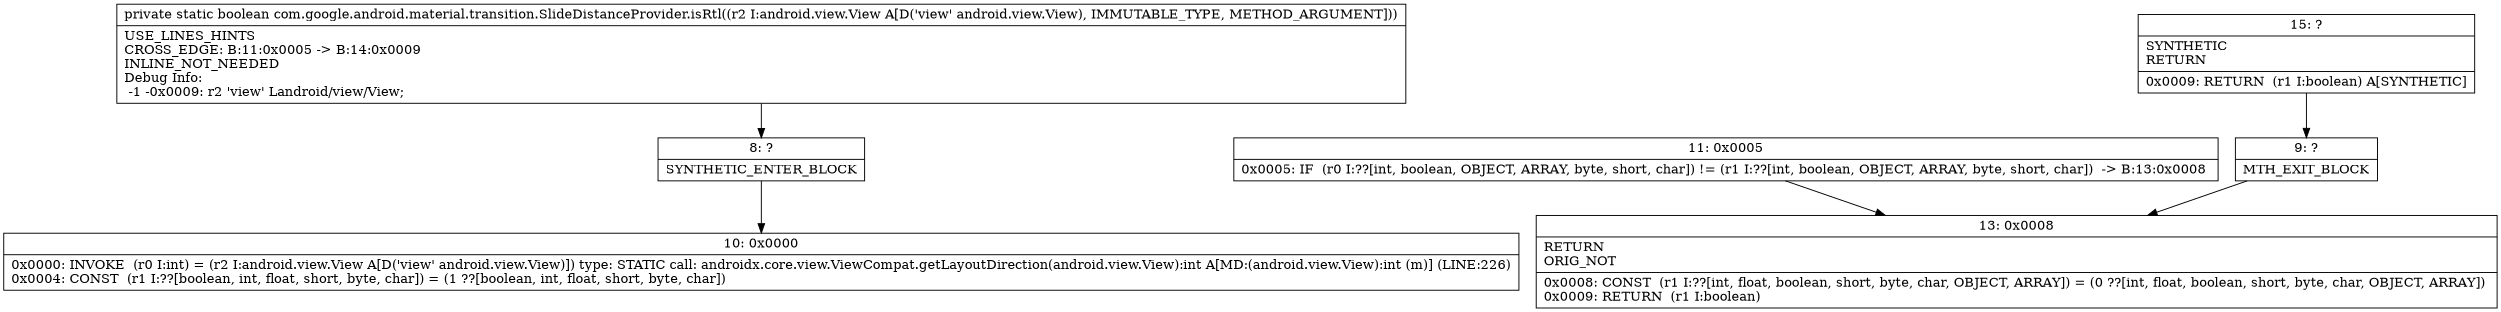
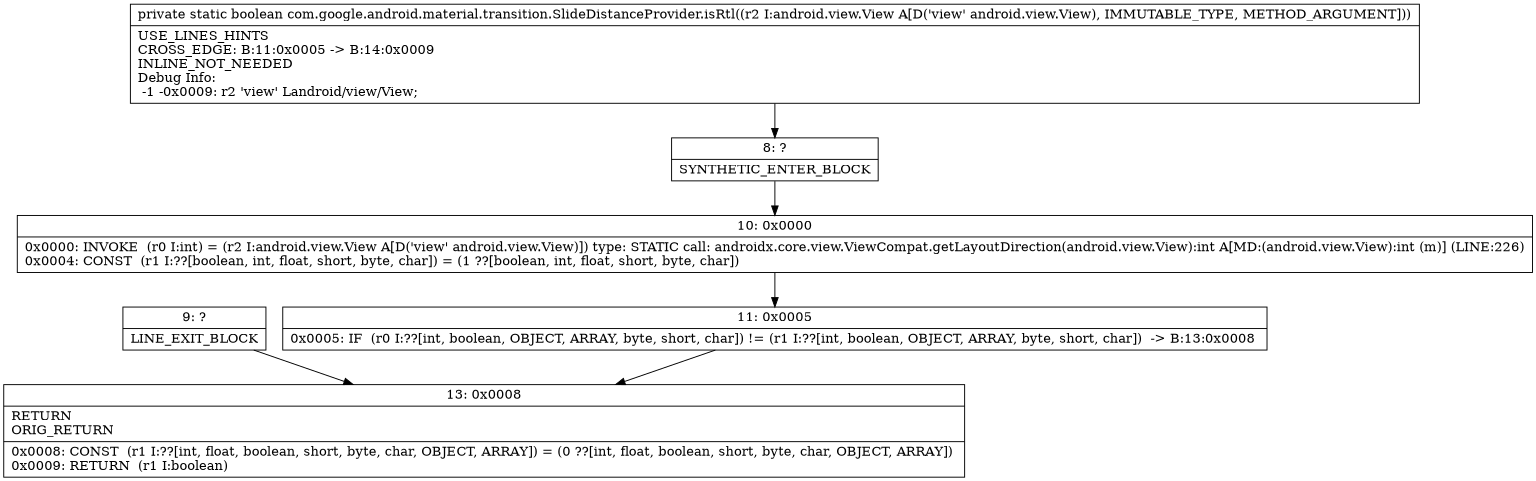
  digraph {
    node [shape=record]
    n1 [label="{8\:\ ?|SYNTHETIC_ENTER_BLOCK\l}"]
    n2 [label="{10\:\ 0x0000|0x0000: INVOKE  (r0 I:int) = (r2 I:android.view.View A[D('view' android.view.View)]) type: STATIC call: androidx.core.view.ViewCompat.getLayoutDirection(android.view.View):int A[MD:(android.view.View):int (m)] (LINE:226)\l0x0004: CONST  (r1 I:??[boolean, int, float, short, byte, char]) = (1 ??[boolean, int, float, short, byte, char]) \l}"]
    n3 [label="{11\:\ 0x0005|0x0005: IF  (r0 I:??[int, boolean, OBJECT, ARRAY, byte, short, char]) != (r1 I:??[int, boolean, OBJECT, ARRAY, byte, short, char])  \-\> B:13:0x0008 \l}"]
-   n4 [label="{13\:\ 0x0008|RETURN\lORIG_NOT\l|0x0008: CONST  (r1 I:??[int, float, boolean, short, byte, char, OBJECT, ARRAY]) = (0 ??[int, float, boolean, short, byte, char, OBJECT, ARRAY]) \l0x0009: RETURN  (r1 I:boolean) \l}"]
-   n5 [label="{15\:\ ?|SYNTHETIC\lRETURN\l|0x0009: RETURN  (r1 I:boolean) A[SYNTHETIC]\l}"]
-   n6 [label="{9\:\ ?|MTH_EXIT_BLOCK\l}"]
+   n4 [label="{13\:\ 0x0008|RETURN\lORIG_RETURN\l|0x0008: CONST  (r1 I:??[int, float, boolean, short, byte, char, OBJECT, ARRAY]) = (0 ??[int, float, boolean, short, byte, char, OBJECT, ARRAY]) \l0x0009: RETURN  (r1 I:boolean) \l}"]
+   n6 [label="{9\:\ ?|LINE_EXIT_BLOCK\l}"]
    n7 [label="{private static boolean com.google.android.material.transition.SlideDistanceProvider.isRtl((r2 I:android.view.View A[D('view' android.view.View), IMMUTABLE_TYPE, METHOD_ARGUMENT]))  | USE_LINES_HINTS\lCROSS_EDGE: B:11:0x0005 \-\> B:14:0x0009\lINLINE_NOT_NEEDED\lDebug Info:\l  \-1 \-0x0009: r2 'view' Landroid\/view\/View;\l}"]
    n1 -> n2
+   n2 -> n3
    n3 -> n4
-   n5 -> n6
    n6 -> n4
    n7 -> n1
  }
